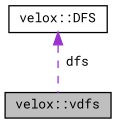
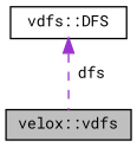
  digraph {
    fontname="Roboto Mono"
    node [color=black fontname="Roboto Mono" fontsize=10 shape=record style=filled]
    n1 [fillcolor=grey75 fontcolor=black height=0.2 label="velox::vdfs" width=0.4]
-   n2 [fillcolor=white height=0.2 label="velox::DFS" width=0.4]
+   n2 [fillcolor=white height=0.2 label="vdfs::DFS" width=0.4]
    n2 -> n1 [color=darkorchid3 dir=back fontname="Roboto Mono" fontsize=10 label=" dfs" labelfontname=Helvetica labelfontsize=10 style=dashed]
  }
